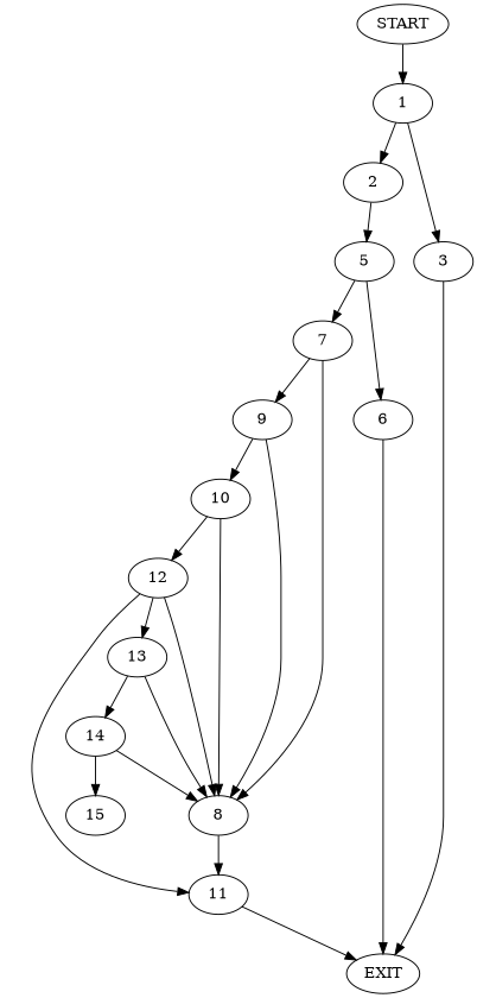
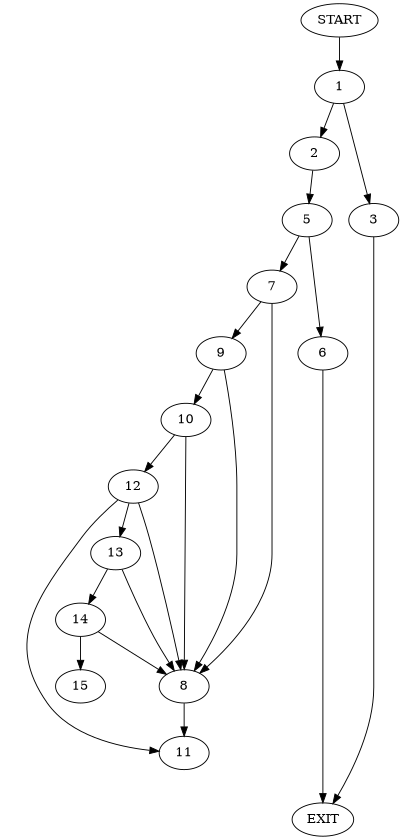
  digraph {
    n1 [label=START]
    1
    2
    3
    n5 [label=EXIT]
    5
    6
    7
    8
    9
    11
    10
    12
    13
    14
    15
    n1 -> 1
    1 -> 2
    1 -> 3
    2 -> 5
    3 -> n5
    5 -> 6
    5 -> 7
    6 -> n5
    7 -> 8
    7 -> 9
    8 -> 11
    9 -> 8
    9 -> 10
-   11 -> n5
    10 -> 8
    10 -> 12
    12 -> 8
    12 -> 11
    12 -> 13
    13 -> 8
    13 -> 14
    14 -> 8
    14 -> 15
  }
